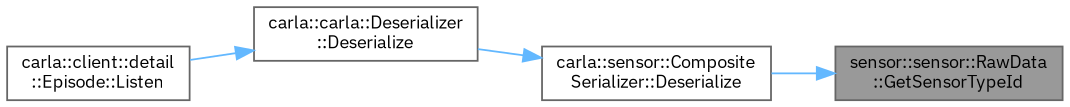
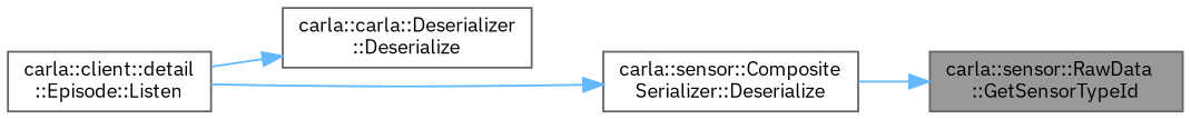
  digraph {
    fontname="IBM Plex Sans"
    rankdir=RL
    node [color=grey40 fillcolor=white fontname="IBM Plex Sans" fontsize=10 shape=box style=filled]
    edge [color=steelblue1 dir=back fontname="IBM Plex Sans" fontsize=10 labelfontname=Helvetica labelfontsize=10 style=solid]
-   n1 [color=gray40 fillcolor=grey60 fontcolor=black height=0.2 label="sensor::sensor::RawData\l::GetSensorTypeId" width=0.4]
+   n1 [color=gray40 fillcolor=grey60 fontcolor=black height=0.2 label="carla::sensor::RawData\l::GetSensorTypeId" width=0.4]
    n2 [height=0.2 label="carla::sensor::Composite\lSerializer::Deserialize" width=0.4]
    n3 [height=0.2 label="carla::carla::Deserializer\l::Deserialize" width=0.4]
    n4 [height=0.2 label="carla::client::detail\l::Episode::Listen" width=0.4]
    n1 -> n2
-   n2 -> n3
+   n2 -> n4
    n3 -> n4
  }
